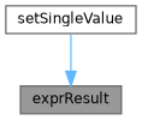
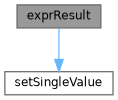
  digraph {
    rankdir=TB
    node [fontname=Helvetica fontsize=10 shape=box style=filled]
    n1 [color=gray40 fillcolor=grey60 fontcolor=black height=0.2 label=exprResult width=0.4]
    n2 [color=grey40 fillcolor=white height=0.2 label=setSingleValue width=0.4]
-   n2 -> n1 [color=steelblue1 fontname=Helvetica fontsize=10 labelfontname=Helvetica labelfontsize=10 style=solid]
+   n1 -> n2 [color=steelblue1 fontname=Helvetica fontsize=10 labelfontname=Helvetica labelfontsize=10 style=solid]
  }
